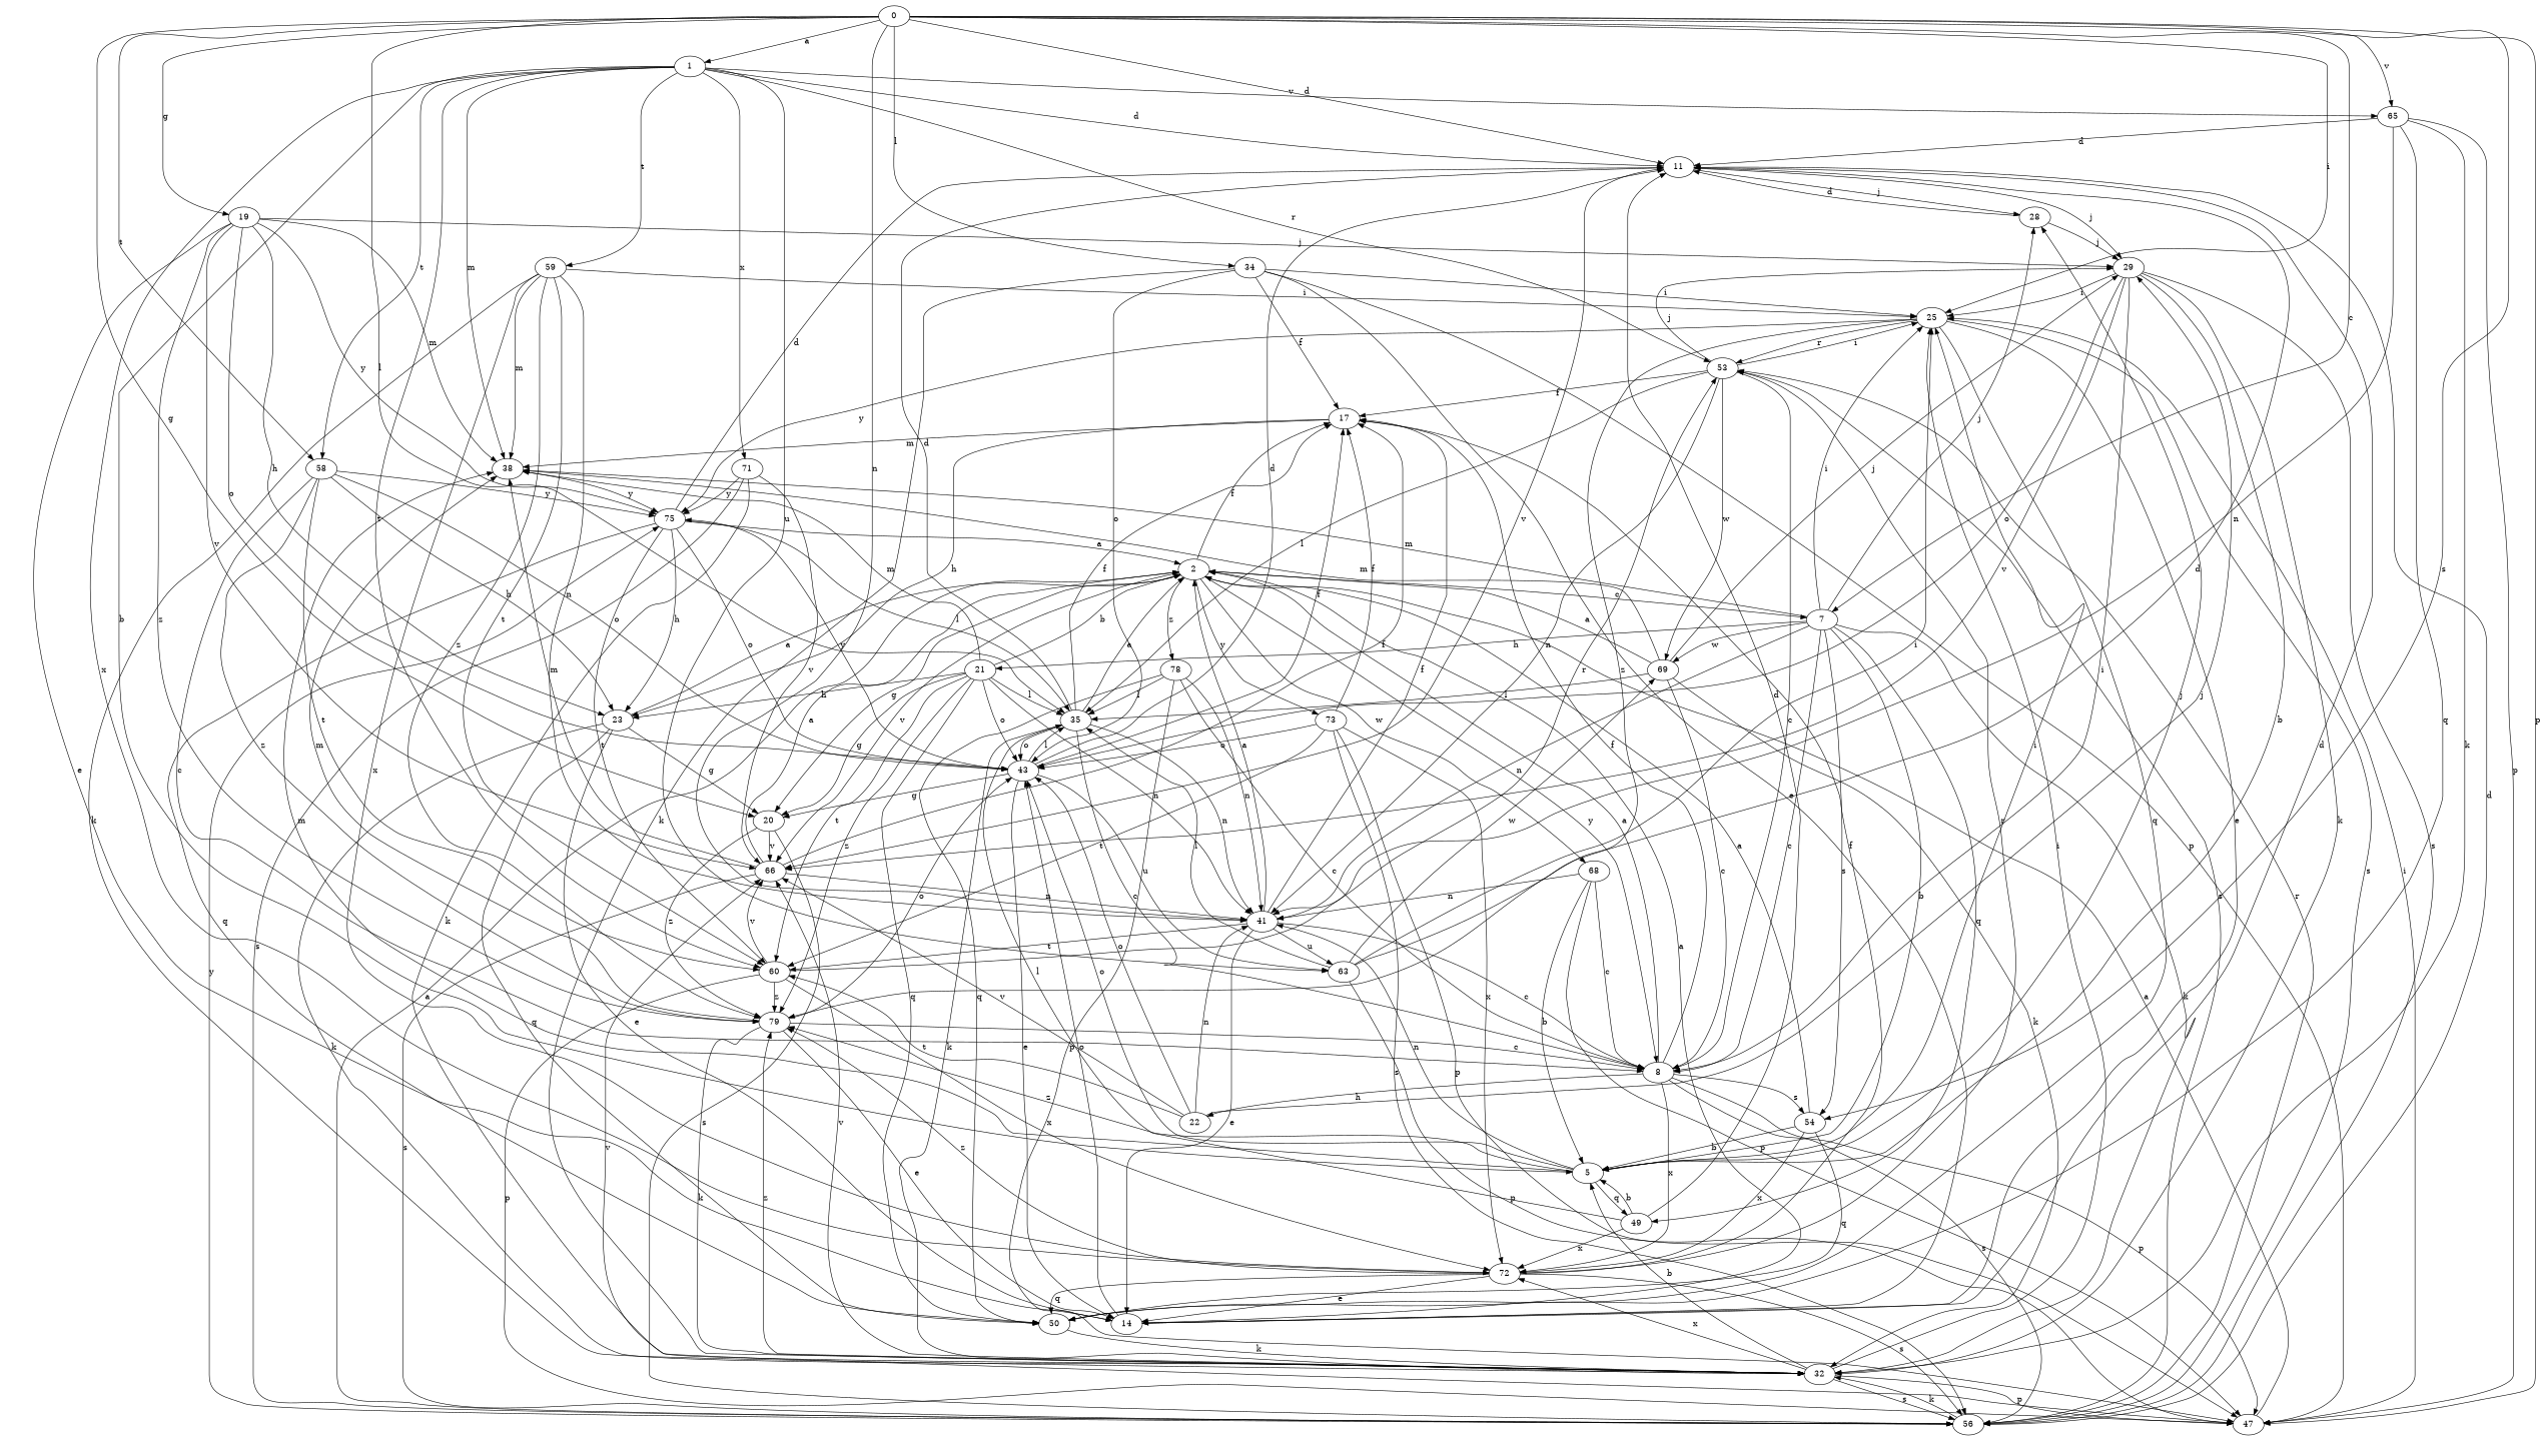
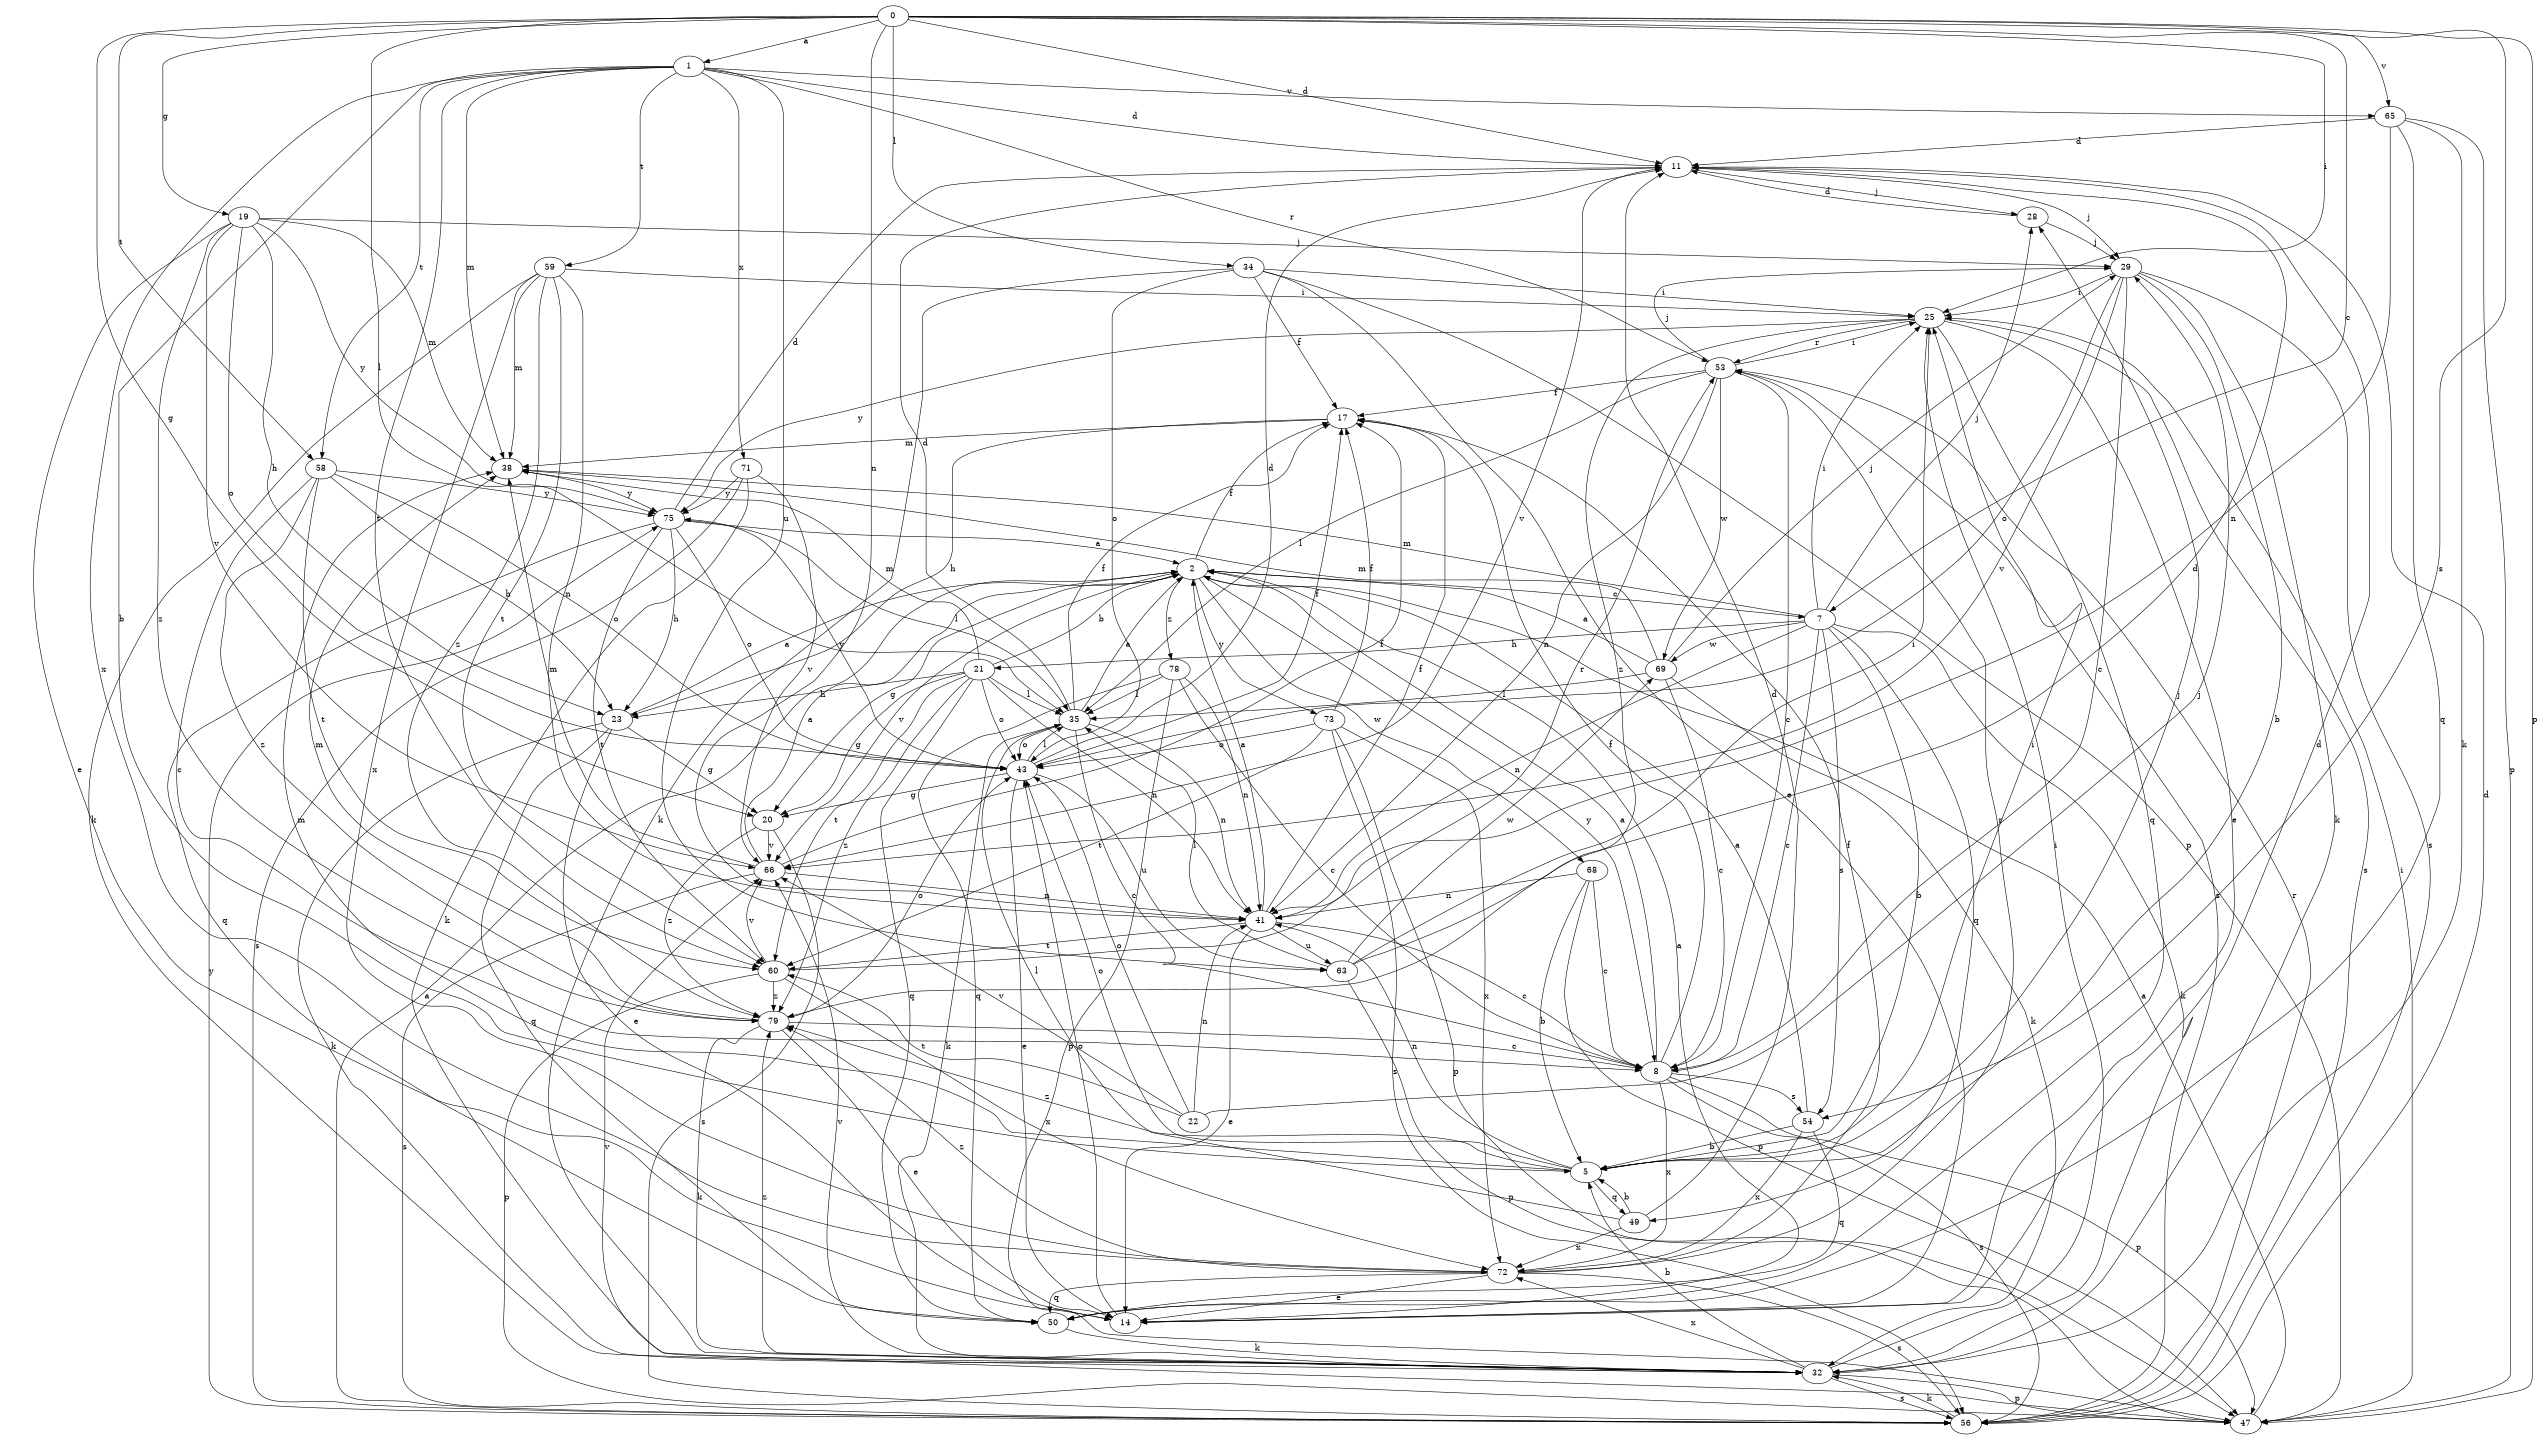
  strict digraph {
    0
    1
    7
    11
    19
    20
    25
    34
    35
    41
    47
    54
    58
    65
    5
    38
    53
    59
    60
    63
    71
    72
    8
    28
    49
    21
    32
    69
    66
    29
    43
    79
    14
    23
    75
    56
    50
    17
    2
    68
    73
    78
    22
    0 -> 1 [label=a]
    0 -> 7 [label=c]
    0 -> 11 [label=d]
    0 -> 19 [label=g]
    0 -> 20 [label=g]
    0 -> 25 [label=i]
    0 -> 34 [label=l]
    0 -> 35 [label=l]
    0 -> 41 [label=n]
    0 -> 47 [label=p]
    0 -> 54 [label=s]
    0 -> 58 [label=t]
    0 -> 65 [label=v]
    1 -> 11 [label=d]
    1 -> 58 [label=t]
    1 -> 65 [label=v]
    1 -> 5 [label=b]
    1 -> 38 [label=m]
    1 -> 53 [label=r]
    1 -> 59 [label=t]
    1 -> 60 [label=t]
    1 -> 63 [label=u]
    1 -> 71 [label=x]
    1 -> 72 [label=x]
    7 -> 25 [label=i]
    7 -> 41 [label=n]
    7 -> 54 [label=s]
    7 -> 5 [label=b]
    7 -> 38 [label=m]
    7 -> 8 [label=c]
    7 -> 28 [label=j]
    7 -> 49 [label=q]
    7 -> 21 [label=h]
    7 -> 32 [label=k]
    7 -> 69 [label=w]
    11 -> 28 [label=j]
    11 -> 66 [label=v]
    11 -> 29 [label=j]
    19 -> 38 [label=m]
    19 -> 66 [label=v]
    19 -> 29 [label=j]
    19 -> 43 [label=o]
    19 -> 79 [label=z]
    19 -> 14 [label=e]
    19 -> 23 [label=h]
    19 -> 75 [label=y]
    20 -> 66 [label=v]
    20 -> 79 [label=z]
    20 -> 56 [label=s]
    25 -> 53 [label=r]
    25 -> 79 [label=z]
    25 -> 14 [label=e]
    25 -> 75 [label=y]
    25 -> 56 [label=s]
    25 -> 50 [label=q]
    34 -> 25 [label=i]
    34 -> 47 [label=p]
    34 -> 32 [label=k]
    34 -> 43 [label=o]
    34 -> 14 [label=e]
    34 -> 17 [label=f]
    35 -> 11 [label=d]
    35 -> 41 [label=n]
    35 -> 8 [label=c]
    35 -> 32 [label=k]
    35 -> 43 [label=o]
    35 -> 17 [label=f]
    35 -> 2 [label=a]
    41 -> 60 [label=t]
    41 -> 63 [label=u]
    41 -> 8 [label=c]
    41 -> 14 [label=e]
    41 -> 17 [label=f]
    41 -> 2 [label=a]
    47 -> 25 [label=i]
    47 -> 66 [label=v]
    47 -> 2 [label=a]
    54 -> 5 [label=b]
    54 -> 72 [label=x]
    54 -> 50 [label=q]
    54 -> 2 [label=a]
    58 -> 60 [label=t]
    58 -> 8 [label=c]
    58 -> 43 [label=o]
    58 -> 79 [label=z]
    58 -> 23 [label=h]
    58 -> 75 [label=y]
    65 -> 11 [label=d]
    65 -> 41 [label=n]
    65 -> 47 [label=p]
    65 -> 32 [label=k]
    65 -> 50 [label=q]
    5 -> 25 [label=i]
    5 -> 41 [label=n]
    5 -> 38 [label=m]
    5 -> 28 [label=j]
    5 -> 49 [label=q]
    5 -> 43 [label=o]
    5 -> 79 [label=z]
    38 -> 75 [label=y]
    53 -> 25 [label=i]
    53 -> 35 [label=l]
    53 -> 41 [label=n]
    53 -> 8 [label=c]
    53 -> 69 [label=w]
    53 -> 29 [label=j]
    53 -> 56 [label=s]
    53 -> 17 [label=f]
    59 -> 25 [label=i]
    59 -> 41 [label=n]
    59 -> 38 [label=m]
    59 -> 60 [label=t]
    59 -> 72 [label=x]
    59 -> 32 [label=k]
    59 -> 79 [label=z]
    60 -> 47 [label=p]
    60 -> 53 [label=r]
    60 -> 72 [label=x]
    60 -> 66 [label=v]
    60 -> 79 [label=z]
    63 -> 11 [label=d]
    63 -> 25 [label=i]
    63 -> 35 [label=l]
    63 -> 47 [label=p]
    63 -> 69 [label=w]
    71 -> 32 [label=k]
    71 -> 66 [label=v]
    71 -> 75 [label=y]
    71 -> 56 [label=s]
    72 -> 53 [label=r]
    72 -> 79 [label=z]
    72 -> 14 [label=e]
    72 -> 56 [label=s]
    72 -> 50 [label=q]
    72 -> 17 [label=f]
    8 -> 47 [label=p]
    8 -> 54 [label=s]
    8 -> 72 [label=x]
    8 -> 56 [label=s]
    8 -> 17 [label=f]
    8 -> 2 [label=a]
-   8 -> 22 [label=h]
    28 -> 11 [label=d]
    28 -> 29 [label=j]
    49 -> 11 [label=d]
    49 -> 35 [label=l]
    49 -> 5 [label=b]
    49 -> 72 [label=x]
    21 -> 20 [label=g]
    21 -> 35 [label=l]
    21 -> 41 [label=n]
    21 -> 38 [label=m]
    21 -> 60 [label=t]
    21 -> 43 [label=o]
    21 -> 79 [label=z]
    21 -> 23 [label=h]
    21 -> 50 [label=q]
    21 -> 2 [label=b]
    32 -> 25 [label=i]
    32 -> 47 [label=p]
    32 -> 5 [label=b]
    32 -> 72 [label=x]
    32 -> 66 [label=v]
    32 -> 79 [label=z]
    32 -> 56 [label=s]
    69 -> 35 [label=l]
    69 -> 38 [label=m]
    69 -> 8 [label=c]
    69 -> 32 [label=k]
    69 -> 29 [label=j]
    69 -> 2 [label=a]
    66 -> 41 [label=n]
    66 -> 38 [label=m]
    66 -> 56 [label=s]
    66 -> 17 [label=f]
    66 -> 2 [label=a]
    29 -> 25 [label=i]
    29 -> 5 [label=b]
-   29 -> 8 [label=i]
+   29 -> 8 [label=c]
    29 -> 32 [label=k]
    29 -> 66 [label=v]
    29 -> 43 [label=o]
    29 -> 56 [label=s]
    43 -> 11 [label=d]
    43 -> 20 [label=g]
    43 -> 35 [label=l]
    43 -> 63 [label=u]
    43 -> 14 [label=e]
    43 -> 75 [label=y]
    43 -> 17 [label=f]
    79 -> 38 [label=m]
    79 -> 8 [label=c]
    79 -> 32 [label=k]
    79 -> 43 [label=o]
    79 -> 14 [label=e]
    14 -> 11 [label=d]
    14 -> 43 [label=o]
    14 -> 2 [label=a]
    23 -> 20 [label=g]
    23 -> 32 [label=k]
    23 -> 14 [label=e]
    23 -> 50 [label=q]
    23 -> 2 [label=a]
    75 -> 11 [label=d]
    75 -> 35 [label=l]
    75 -> 60 [label=t]
    75 -> 43 [label=o]
    75 -> 23 [label=h]
    75 -> 50 [label=q]
    75 -> 2 [label=a]
    56 -> 11 [label=d]
    56 -> 53 [label=r]
    56 -> 32 [label=k]
    56 -> 75 [label=y]
    56 -> 2 [label=a]
    50 -> 32 [label=k]
    17 -> 38 [label=m]
    17 -> 23 [label=h]
    2 -> 7 [label=c]
    2 -> 20 [label=g]
    2 -> 8 [label=y]
    2 -> 66 [label=v]
    2 -> 17 [label=f]
    2 -> 68 [label=w]
    2 -> 73 [label=y]
    2 -> 78 [label=z]
    68 -> 41 [label=n]
    68 -> 47 [label=p]
    68 -> 5 [label=b]
    68 -> 8 [label=c]
    73 -> 47 [label=p]
    73 -> 60 [label=t]
    73 -> 72 [label=x]
    73 -> 43 [label=o]
    73 -> 56 [label=s]
    73 -> 17 [label=f]
    78 -> 35 [label=l]
    78 -> 41 [label=n]
    78 -> 47 [label=p]
    78 -> 8 [label=c]
    78 -> 50 [label=q]
    22 -> 41 [label=n]
    22 -> 60 [label=t]
    22 -> 66 [label=v]
    22 -> 29 [label=j]
    22 -> 43 [label=o]
  }
